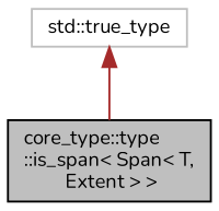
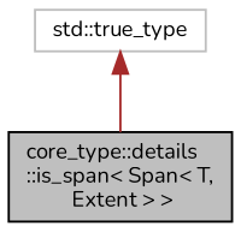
  digraph {
    fontname=Nunito
    node [fontname=Nunito fontsize=10 shape=record style=filled]
-   n1 [color=black fillcolor=grey75 fontcolor=black height=0.2 label="core_type::type\l::is_span\< Span\< T,\l Extent \> \>" width=0.4]
+   n1 [color=black fillcolor=grey75 fontcolor=black height=0.2 label="core_type::details\l::is_span\< Span\< T,\l Extent \> \>" width=0.4]
    n2 [color=grey75 fillcolor=white height=0.2 label="std::true_type" width=0.4]
    n2 -> n1 [color=brown dir=back fontname=Nunito fontsize=10 labelfontname=Helvetica labelfontsize=10 style=solid]
  }
